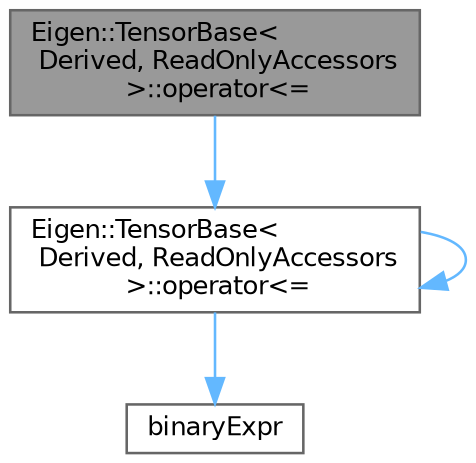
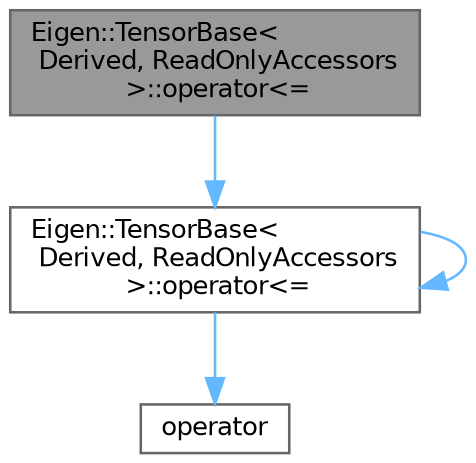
  digraph {
    rankdir=TB
    node [color=grey40 fillcolor=white fontname=Helvetica fontsize=10 shape=box style=filled]
    edge [color=steelblue1 fontname=Helvetica fontsize=10 labelfontname=Helvetica labelfontsize=10 style=solid]
    n1 [color=gray40 fillcolor=grey60 fontcolor=black height=0.2 label="Eigen::TensorBase\<\l Derived, ReadOnlyAccessors\l \>::operator\<=" width=0.4]
    n2 [height=0.2 label="Eigen::TensorBase\<\l Derived, ReadOnlyAccessors\l \>::operator\<=" width=0.4]
-   n3 [height=0.2 label=binaryExpr width=0.4]
+   n3 [height=0.2 label=operator width=0.4]
    n1 -> n2
    n2 -> n2
    n2 -> n3
  }
